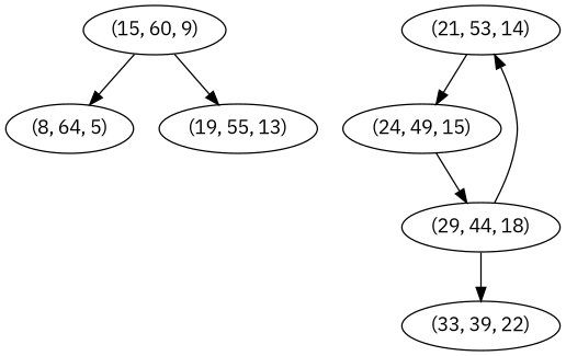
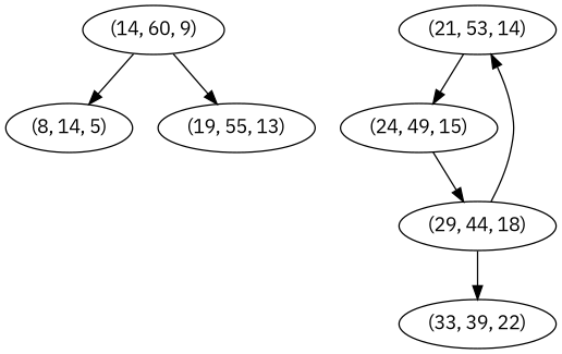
  digraph {
    fontname="IBM Plex Sans"
    node [fontname="IBM Plex Sans"]
    edge [fontname="IBM Plex Sans"]
-   "(14, 60, 9)" [label="(15, 60, 9)"]
-   "(8, 64, 5)"
+   "(14, 60, 9)"
+   "(8, 64, 5)" [label="(8, 14, 5)"]
    "(19, 55, 13)"
    "(21, 53, 14)"
    "(24, 49, 15)"
    "(29, 44, 18)"
    "(33, 39, 22)"
    "(14, 60, 9)" -> "(8, 64, 5)"
    "(14, 60, 9)" -> "(19, 55, 13)"
    "(21, 53, 14)" -> "(24, 49, 15)"
    "(24, 49, 15)" -> "(29, 44, 18)"
    "(29, 44, 18)" -> "(21, 53, 14)"
    "(29, 44, 18)" -> "(33, 39, 22)"
  }
